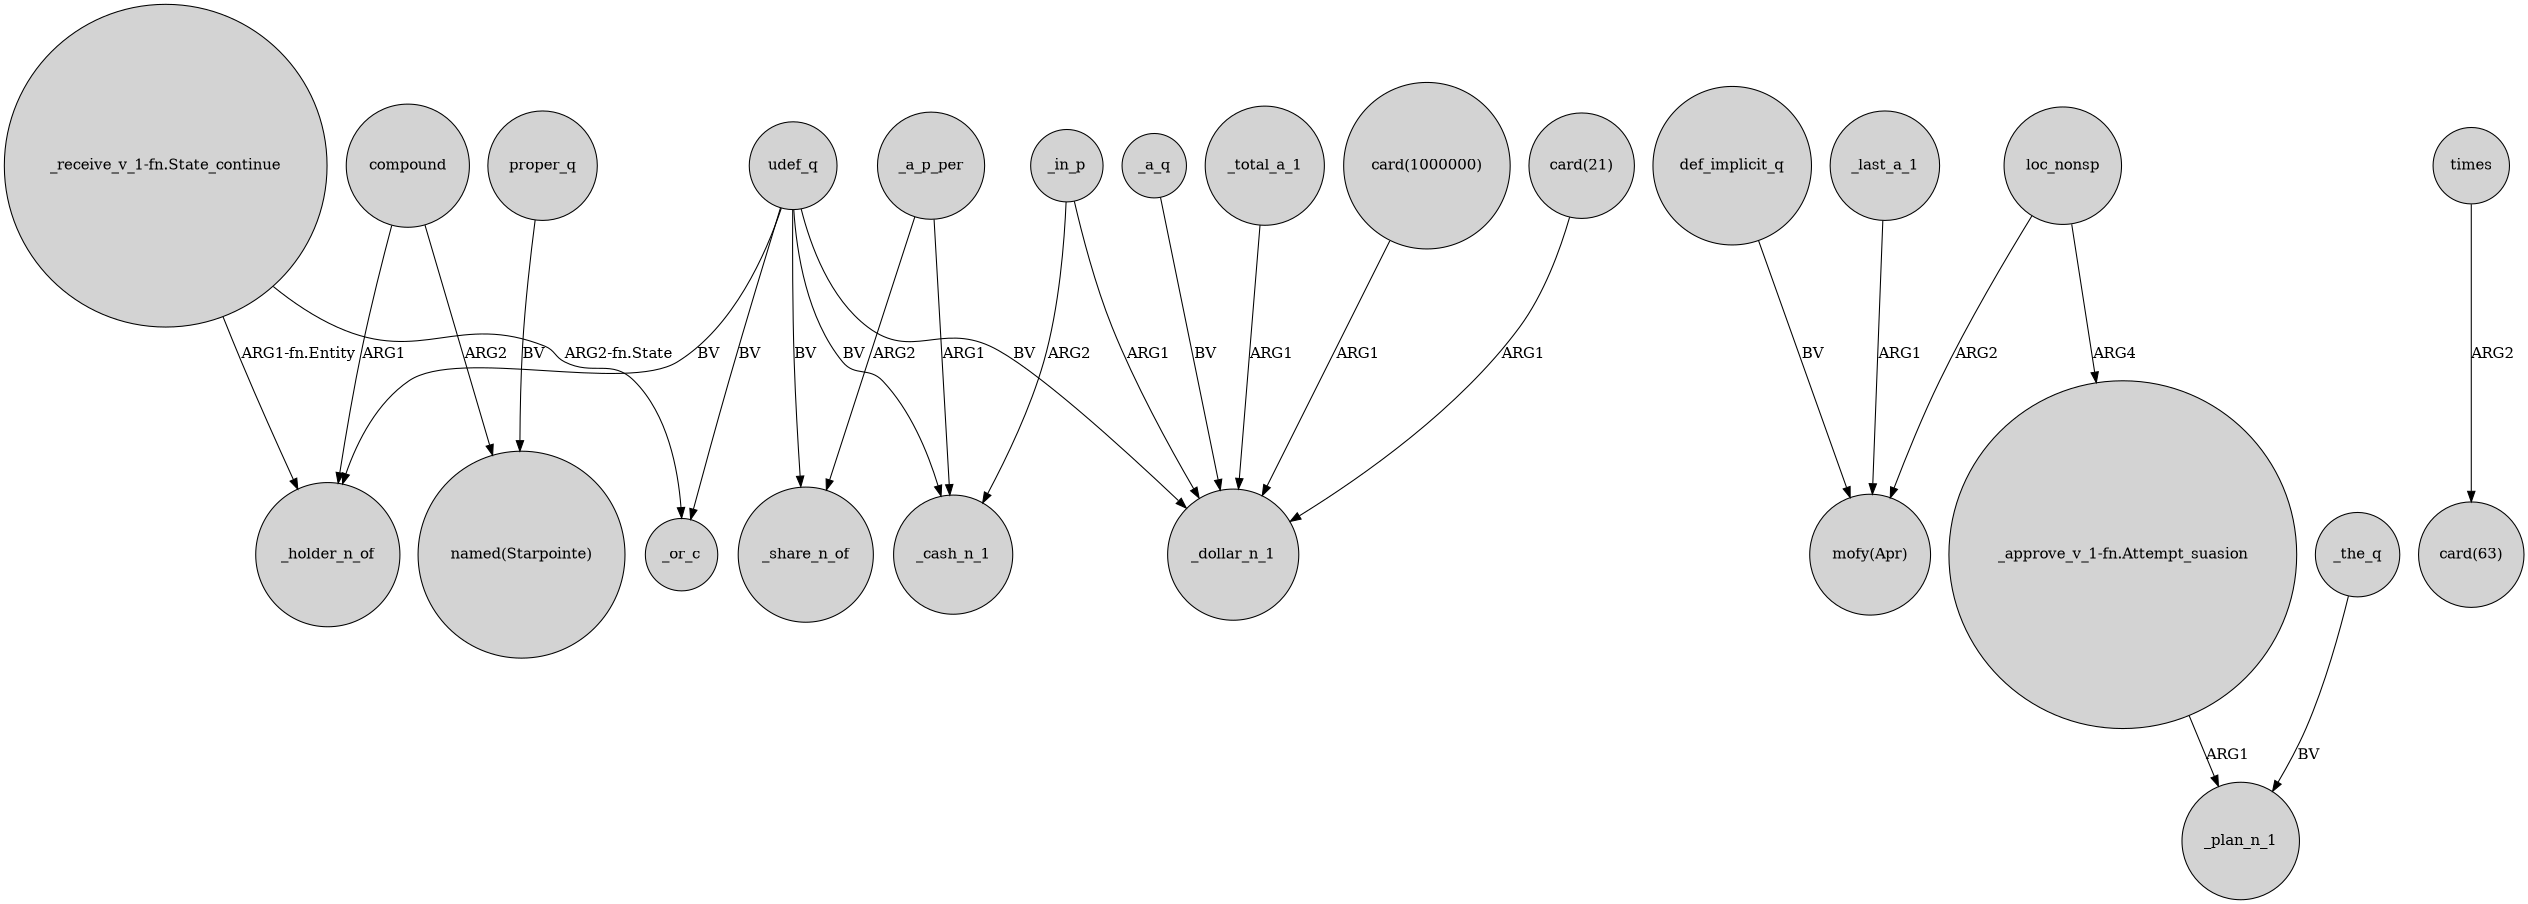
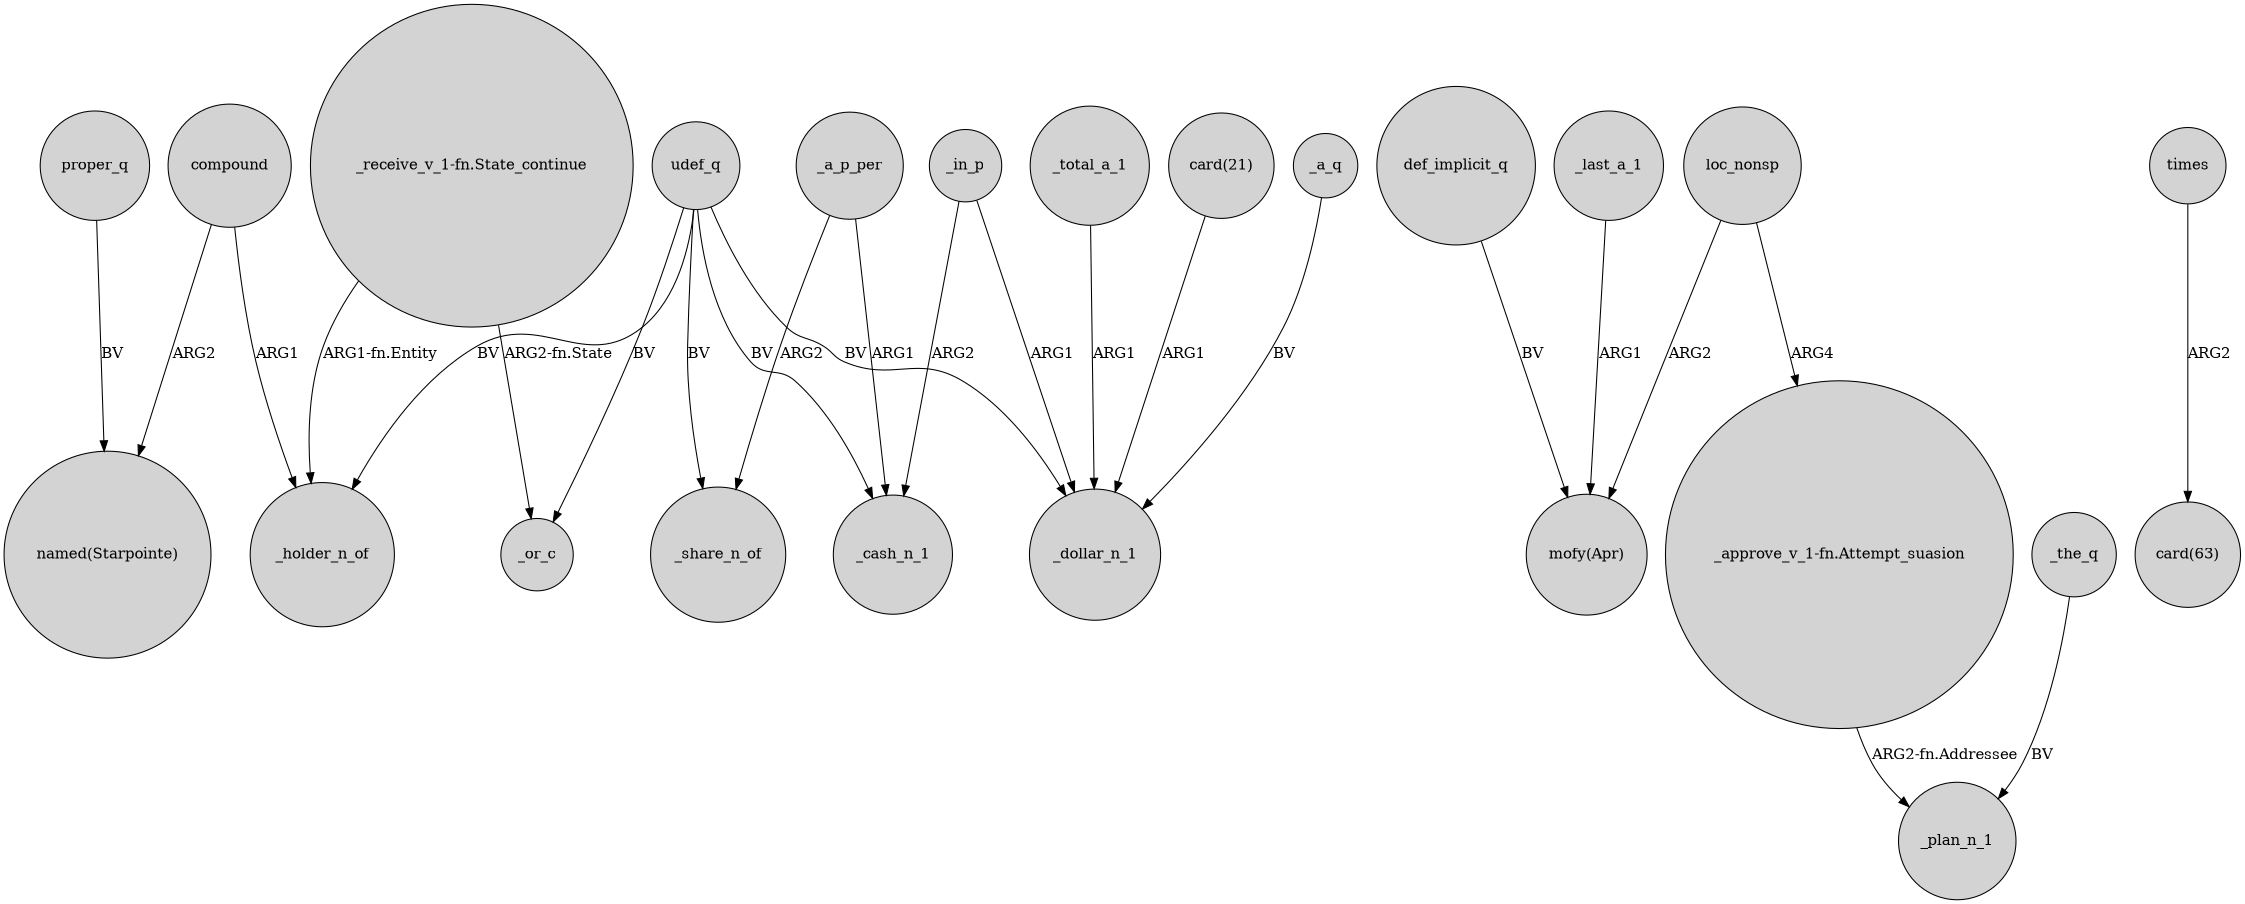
  digraph {
    node [shape=circle style=filled]
    compound
    _holder_n_of
    "named(Starpointe)"
    "_receive_v_1-fn.State_continue"
    _or_c
    udef_q
    _cash_n_1
    _dollar_n_1
    _share_n_of
    _a_q
    def_implicit_q
    "mofy(Apr)"
    _total_a_1
    _last_a_1
    loc_nonsp
    "_approve_v_1-fn.Attempt_suasion"
    _plan_n_1
    times
    "card(63)"
-   "card(1000000)"
    _a_p_per
    _in_p
    "card(21)"
    proper_q
    _the_q
    compound -> _holder_n_of [label=ARG1]
    compound -> "named(Starpointe)" [label=ARG2]
    "_receive_v_1-fn.State_continue" -> _holder_n_of [label="ARG1-fn.Entity"]
    "_receive_v_1-fn.State_continue" -> _or_c [label="ARG2-fn.State"]
    udef_q -> _holder_n_of [label=BV]
    udef_q -> _or_c [label=BV]
    udef_q -> _cash_n_1 [label=BV]
    udef_q -> _dollar_n_1 [label=BV]
    udef_q -> _share_n_of [label=BV]
    _a_q -> _dollar_n_1 [label=BV]
    def_implicit_q -> "mofy(Apr)" [label=BV]
    _total_a_1 -> _dollar_n_1 [label=ARG1]
    _last_a_1 -> "mofy(Apr)" [label=ARG1]
    loc_nonsp -> "mofy(Apr)" [label=ARG2]
    loc_nonsp -> "_approve_v_1-fn.Attempt_suasion" [label=ARG4]
-   "_approve_v_1-fn.Attempt_suasion" -> _plan_n_1 [label=ARG1]
+   "_approve_v_1-fn.Attempt_suasion" -> _plan_n_1 [label="ARG2-fn.Addressee"]
    times -> "card(63)" [label=ARG2]
-   "card(1000000)" -> _dollar_n_1 [label=ARG1]
    _a_p_per -> _cash_n_1 [label=ARG1]
    _a_p_per -> _share_n_of [label=ARG2]
    _in_p -> _cash_n_1 [label=ARG2]
    _in_p -> _dollar_n_1 [label=ARG1]
    "card(21)" -> _dollar_n_1 [label=ARG1]
    proper_q -> "named(Starpointe)" [label=BV]
    _the_q -> _plan_n_1 [label=BV]
  }
